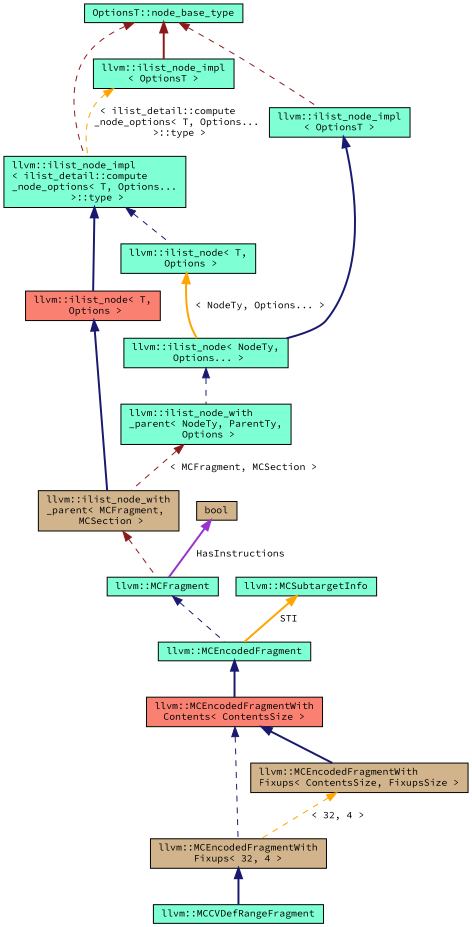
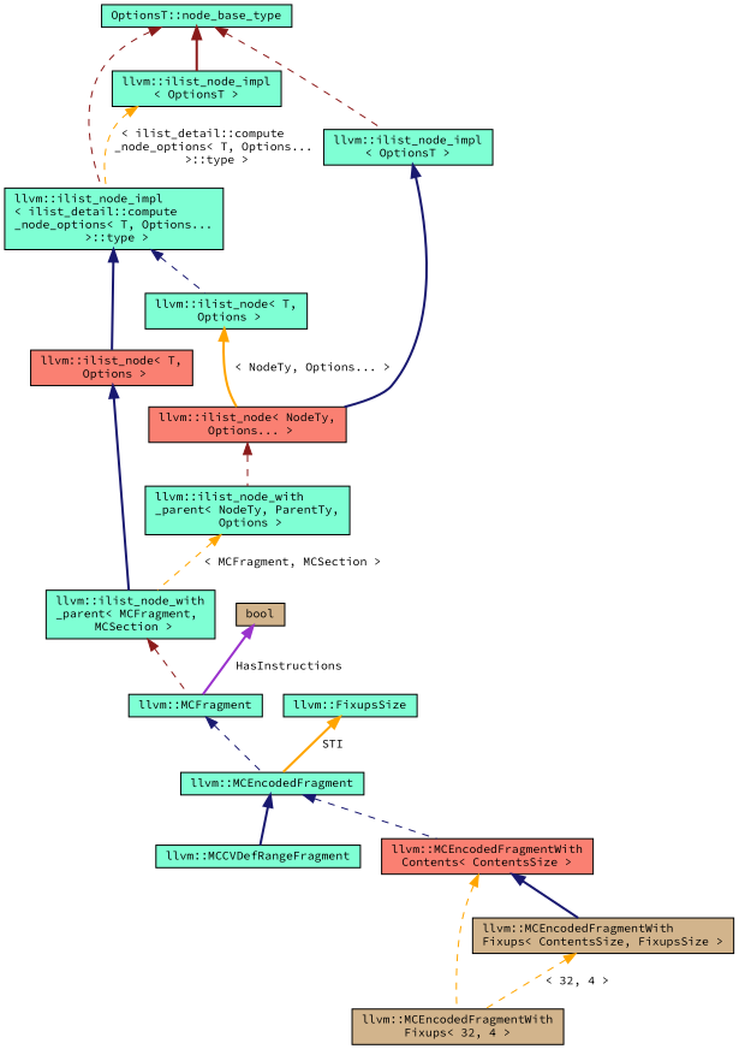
  digraph {
    fontname="Source Code Pro"
    rankdir=TB
    node [color=black fillcolor=aquamarine fontname="Source Code Pro" fontsize=10 shape=box style=filled]
    edge [color=midnightblue dir=back fontname="Source Code Pro" fontsize=10 labelfontname=Helvetica labelfontsize=10 style=dashed]
    n1 [fontcolor=black height=0.2 label="llvm::MCCVDefRangeFragment" width=0.4]
    n2 [fillcolor=tan height=0.2 label="llvm::MCEncodedFragmentWith\lFixups\< 32, 4 \>" width=0.4]
    n3 [fillcolor=salmon height=0.2 label="llvm::MCEncodedFragmentWith\lContents\< ContentsSize \>" width=0.4]
    n4 [fillcolor=tan height=0.2 label="llvm::MCEncodedFragmentWith\lFixups\< ContentsSize, FixupsSize \>" width=0.4]
    n5 [height=0.2 label="llvm::MCEncodedFragment" width=0.4]
    n6 [height=0.2 label="llvm::MCFragment" width=0.4]
-   n7 [fillcolor=tan height=0.2 label="llvm::ilist_node_with\l_parent\< MCFragment,\l MCSection \>" width=0.4]
+   n7 [height=0.2 label="llvm::ilist_node_with\l_parent\< MCFragment,\l MCSection \>" width=0.4]
    n8 [fillcolor=salmon height=0.2 label="llvm::ilist_node\< T,\l Options \>" width=0.4]
    n9 [height=0.2 label="llvm::ilist_node_impl\l\< ilist_detail::compute\l_node_options\< T, Options...\l \>::type \>" width=0.4]
    n10 [height=0.2 label="llvm::ilist_node\< T,\l Options \>" width=0.4]
-   n11 [height=0.2 label="llvm::ilist_node\< NodeTy,\l Options... \>" width=0.4]
+   n11 [fillcolor=salmon height=0.2 label="llvm::ilist_node\< NodeTy,\l Options... \>" width=0.4]
    n12 [height=0.2 label="OptionsT::node_base_type" width=0.4]
    n13 [height=0.2 label="llvm::ilist_node_impl\l\< OptionsT \>" width=0.4]
    n14 [height=0.2 label="llvm::ilist_node_impl\l\< OptionsT \>" width=0.4]
    n15 [height=0.2 label="llvm::ilist_node_with\l_parent\< NodeTy, ParentTy,\l Options \>" width=0.4]
    n16 [fillcolor=tan height=0.2 label=bool width=0.4]
-   n17 [height=0.2 label="llvm::MCSubtargetInfo" width=0.4]
-   n2 -> n1 [style=bold]
-   n3 -> n2
+   n17 [height=0.2 label="llvm::FixupsSize" width=0.4]
+   n5 -> n1 [style=bold]
+   n3 -> n2 [color=orange]
    n3 -> n4 [style=bold]
    n4 -> n2 [color=orange label=" \< 32, 4 \>"]
-   n5 -> n3 [style=bold]
+   n5 -> n3
    n6 -> n5
    n7 -> n6 [color=firebrick4]
    n8 -> n7 [style=bold]
    n9 -> n8 [style=bold]
    n9 -> n10
    n10 -> n11 [color=orange label=" \< NodeTy, Options... \>" style=bold]
-   n11 -> n15
+   n11 -> n15 [color=firebrick4]
    n12 -> n9 [color=firebrick4]
    n12 -> n13 [color=firebrick4 style=bold]
    n12 -> n14 [color=firebrick4]
    n13 -> n9 [color=orange label=" \< ilist_detail::compute\l_node_options\< T, Options...\l \>::type \>"]
    n14 -> n11 [style=bold]
-   n15 -> n7 [color=firebrick4 label=" \< MCFragment, MCSection \>"]
+   n15 -> n7 [color=orange label=" \< MCFragment, MCSection \>"]
    n16 -> n6 [color=darkorchid3 label=" HasInstructions" style=bold]
    n17 -> n5 [color=orange label=" STI" style=bold]
  }
